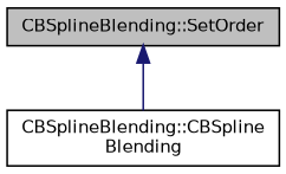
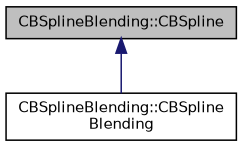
  digraph {
    rankdir=TB
    node [color=black fontname=Helvetica fontsize=10 shape=record style=filled]
-   n1 [fillcolor=grey75 fontcolor=black height=0.2 label="CBSplineBlending::SetOrder" width=0.4]
+   n1 [fillcolor=grey75 fontcolor=black height=0.2 label="CBSplineBlending::CBSpline" width=0.4]
    n2 [fillcolor=white height=0.2 label="CBSplineBlending::CBSpline\lBlending" width=0.4]
    n1 -> n2 [color=midnightblue dir=back fontname=Helvetica fontsize=10 labelfontname=Helvetica labelfontsize=10 style=solid]
  }
